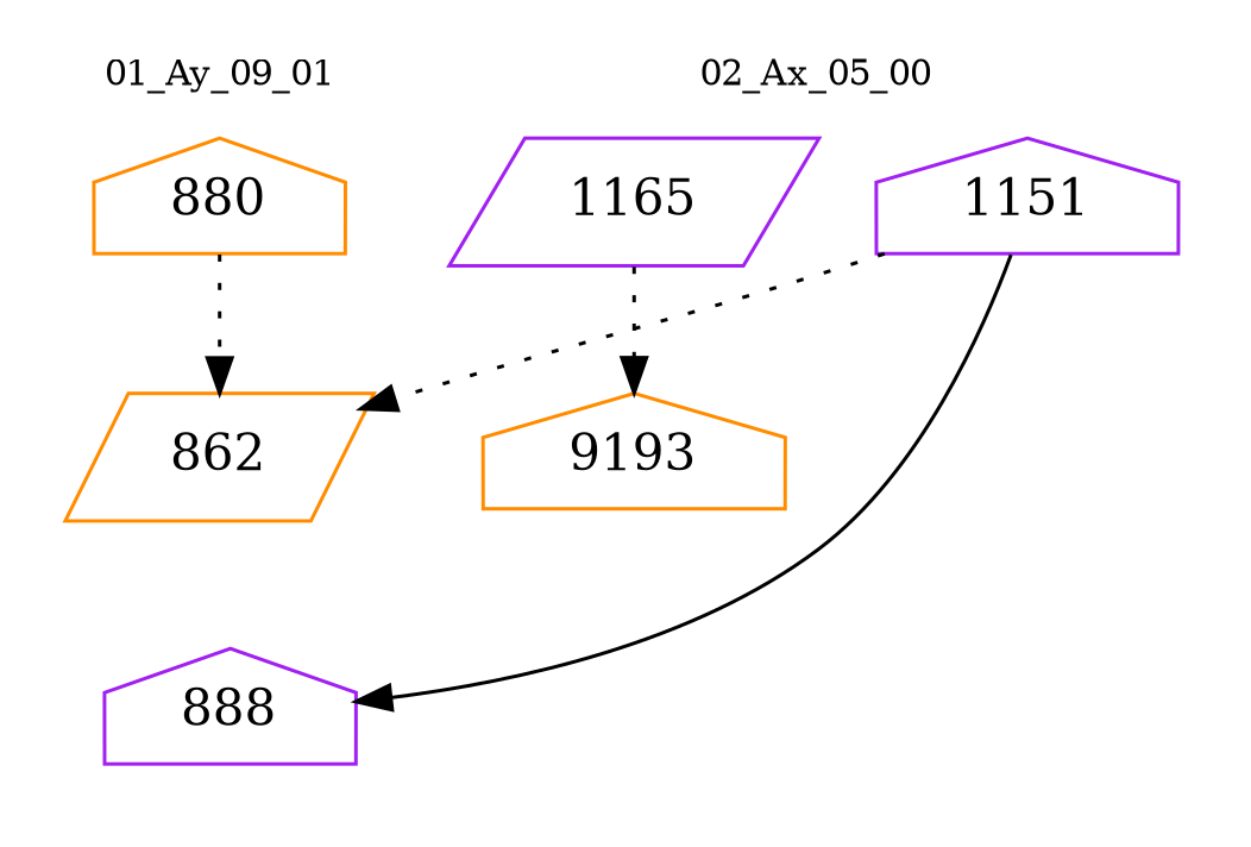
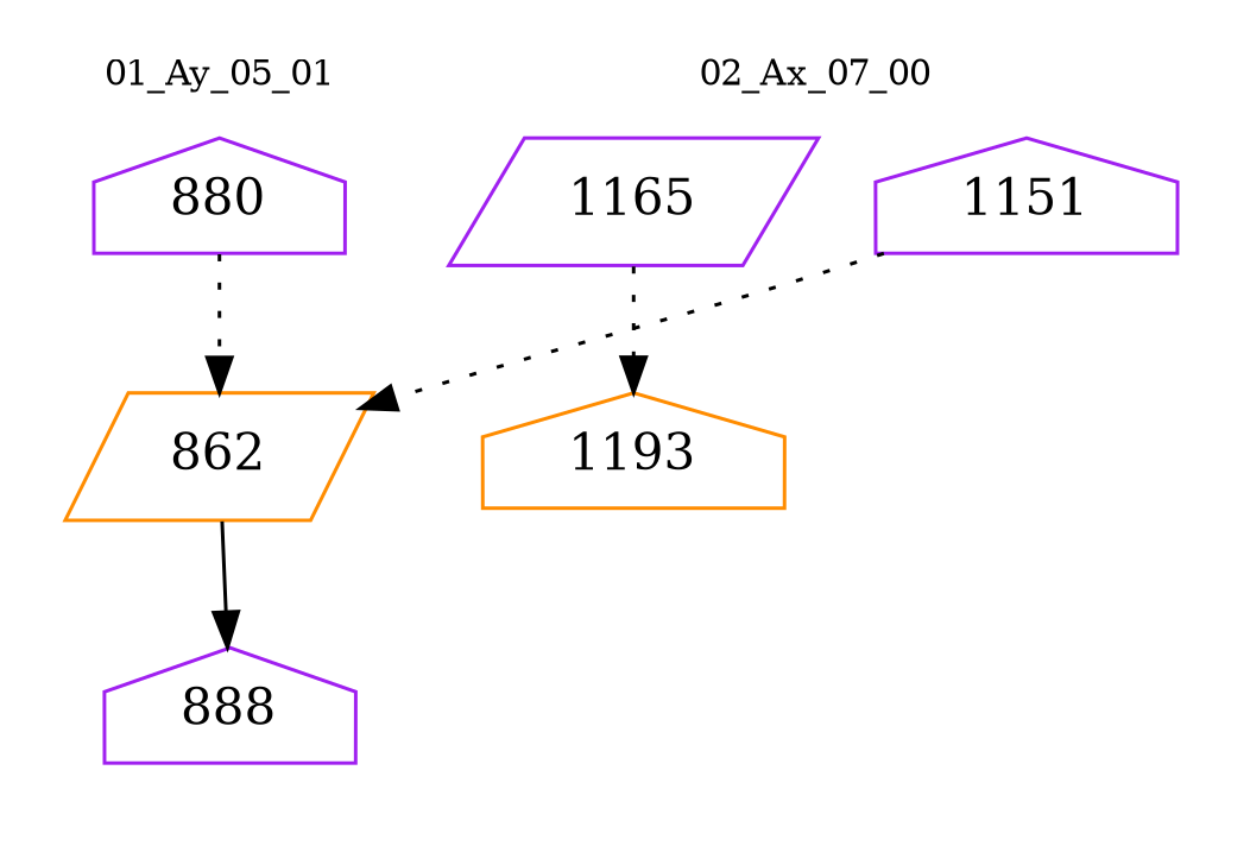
  digraph {
    node [color=purple shape=house]
    edge [color=black style=dotted]
-   n1 [color=darkorange label=880]
+   n1 [label=880]
    n2 [color=darkorange label=862 shape=parallelogram]
    n3 [label=888]
    n4 [label=1151]
    n5 [label=1165 shape=parallelogram]
-   n6 [color=darkorange label=9193]
+   n6 [color=darkorange label=1193]
    subgraph cluster_1 {
      color=white
      fontsize=10
-     label="01_Ay_09_01"
+     label="01_Ay_05_01"
      n1
      n2
      n3
    }
    subgraph cluster_2 {
      color=white
      fontsize=10
-     label="02_Ax_05_00"
+     label="02_Ax_07_00"
      n4
      n5
      n6
    }
    n1 -> n2
-   n4 -> n3 [style=solid]
+   n2 -> n3 [style=solid]
    n4 -> n2
    n5 -> n6
  }
